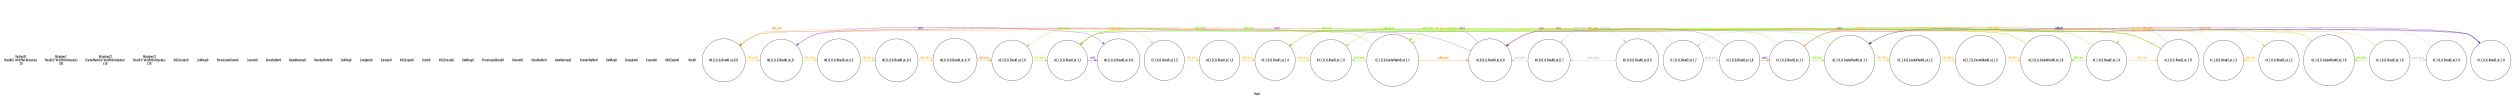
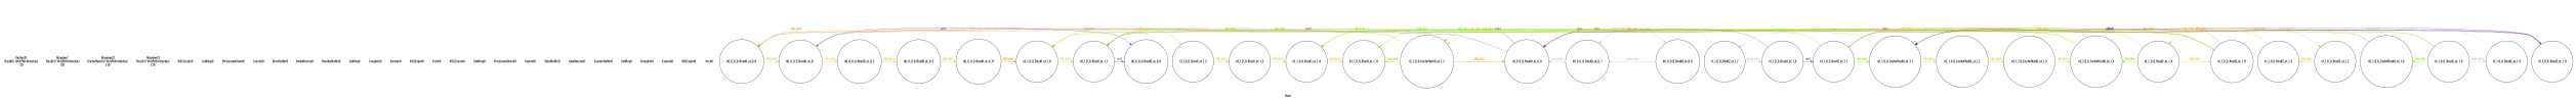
  digraph {
    fontname=Oswald
    label=Final
    splines=true
    node [fontname=Oswald shape=circle]
    edge [color=goldenrod1 constraint=false fontcolor=goldenrod1 fontname=Oswald]
    n1 [label="Victim.I0\nRead0.C VA1(PA0:Attacker)\nL10\n" shape=none]
    n2 [label="Attacker.I1\nRead2.C VA1(PA0:Attacker)\nL10\n" shape=none]
    n3 [label="Attacker.I2\nCacheFlush0.C VA1(PA0:Attacker)\nL10\n" shape=none]
    n4 [label="Attacker.I3\nRead1.C VA1(PA0:Attacker)\nL10\n" shape=none]
    n5 [label=ViCLCreate0 shape=none]
    n6 [label=CohResp0 shape=none]
    n7 [label=PermissionCheck0 shape=none]
    n8 [label=Commit0 shape=none]
    n9 [label=StoreBuffer0 shape=none]
    n10 [label=MainMemory0 shape=none]
    n11 [label=ReorderBuffer0 shape=none]
    n12 [label=CohReq0 shape=none]
    n13 [label=Complete0 shape=none]
    n14 [label=Execute0 shape=none]
    n15 [label=ViCLExpire0 shape=none]
    n16 [label=Fetch0 shape=none]
    n17 [label=ViCLCreate0 shape=none]
    n18 [label=CohResp0 shape=none]
    n19 [label=PermissionCheck0 shape=none]
    n20 [label=Commit0 shape=none]
    n21 [label=StoreBuffer0 shape=none]
    n22 [label=MainMemory0 shape=none]
    n23 [label=ReorderBuffer0 shape=none]
    n24 [label=CohReq0 shape=none]
    n25 [label=Complete0 shape=none]
    n26 [label=Execute0 shape=none]
    n27 [label=ViCLExpire0 shape=none]
    n28 [label=Fetch0 shape=none]
    n0_0_0_0_Read0_at_0_0
    n0_0_0_0_Read0_at_0_1
    n0_0_0_0_Read0_at_0_6
    n0_0_0_0_Read0_at_0_2
    n0_0_0_0_Read0_at_0_9
    n0_0_0_0_Read0_at_0_7
    n0_0_0_0_Read0_at_0_3
    n0_0_0_0_Read0_at_0_11
    n3_1_0_0_Read1_at_1_0
    n0_0_0_0_Read0_at_0_8
    n3_1_0_0_Read1_at_1_1
    n3_1_0_0_Read1_at_1_2
    n2_1_0_0_CacheFlush0_at_1_0
    n2_1_0_0_CacheFlush0_at_1_1
    n2_1_0_0_CacheFlush0_at_1_2
    n44 [label=n2_1_7_0_CacheFlush0_at_1_3]
    n2_1_0_0_CacheFlush0_at_1_4
    n2_1_0_0_CacheFlush0_at_1_11
    n3_1_0_0_Read1_at_1_4
    n3_1_0_0_Read1_at_1_11
    n3_1_0_0_Read1_at_1_3
    n1_1_0_0_Read2_at_1_0
    n1_1_0_0_Read2_at_1_1
    n1_1_0_0_Read2_at_1_6
    n1_1_0_0_Read2_at_1_2
    n1_1_0_0_Read2_at_1_9
    n1_1_0_0_Read2_at_1_7
    n1_1_0_0_Read2_at_1_3
    n1_1_0_0_Read2_at_1_4
    n1_1_0_0_Read2_at_1_11
    n1_1_0_0_Read2_at_1_8
    n0_0_0_0_Read0_at_0_0 -> n0_0_0_0_Read0_at_0_1 [label=uhb_intra]
    n0_0_0_0_Read0_at_0_0 -> n0_0_0_0_Read0_at_0_6 [color=gray fontcolor=gray label=ucoh_intra]
    n0_0_0_0_Read0_at_0_1 -> n0_0_0_0_Read0_at_0_2 [label=uhb_intra]
    n0_0_0_0_Read0_at_0_1 -> n0_0_0_0_Read0_at_0_9 [color=darkorchid fontcolor=darkorchid label=uvicl]
    n0_0_0_0_Read0_at_0_6 -> n0_0_0_0_Read0_at_0_7 [color=gray fontcolor=gray label=ucoh_intra]
    n0_0_0_0_Read0_at_0_2 -> n0_0_0_0_Read0_at_0_3 [label=uhb_intra]
    n0_0_0_0_Read0_at_0_7 -> n0_0_0_0_Read0_at_0_8 [color=gray fontcolor=gray label=ucoh_intra]
    n0_0_0_0_Read0_at_0_3 -> n0_0_0_0_Read0_at_0_11 [label=uhb_intra]
    n0_0_0_0_Read0_at_0_11 -> n3_1_0_0_Read1_at_1_0 [color=darkorange fontcolor=darkorange label=uhb_proc]
    n3_1_0_0_Read1_at_1_0 -> n3_1_0_0_Read1_at_1_1 [color=chartreuse2 label=uhb_intra]
    n0_0_0_0_Read0_at_0_8 -> n0_0_0_0_Read0_at_0_1 [color=darkorchid fontcolor=darkorchid label=uvicl]
    n0_0_0_0_Read0_at_0_8 -> n3_1_0_0_Read1_at_1_1 [color=darkorchid fontcolor=darkorchid label=uvicl]
    n3_1_0_0_Read1_at_1_1 -> n0_0_0_0_Read0_at_0_9 [color=darkorchid fontcolor=darkorchid label=uvicl]
    n3_1_0_0_Read1_at_1_1 -> n3_1_0_0_Read1_at_1_2 [label=uhb_intra]
    n3_1_0_0_Read1_at_1_2 -> n3_1_0_0_Read1_at_1_3 [label=uhb_intra]
-   n2_1_0_0_CacheFlush0_at_1_0 -> n3_1_0_0_Read1_at_1_0 [color=chartreuse2 fontcolor=chartreuse2 label=ucoh_intra]
+   n2_1_0_0_CacheFlush0_at_1_0 -> n3_1_0_0_Read1_at_1_0 [color=chartreuse2 fontcolor=chartreuse2 label=uhb_inter]
    n2_1_0_0_CacheFlush0_at_1_0 -> n2_1_0_0_CacheFlush0_at_1_1 [label=uhb_intra]
    n2_1_0_0_CacheFlush0_at_1_1 -> n3_1_0_0_Read1_at_1_1 [color=chartreuse2 fontcolor=chartreuse2 label=uhb_inter]
    n2_1_0_0_CacheFlush0_at_1_1 -> n2_1_0_0_CacheFlush0_at_1_2 [label=uhb_intra]
    n2_1_0_0_CacheFlush0_at_1_2 -> n44 [label=uhb_intra]
    n44 -> n2_1_0_0_CacheFlush0_at_1_4 [label=uhb_intra]
    n2_1_0_0_CacheFlush0_at_1_4 -> n2_1_0_0_CacheFlush0_at_1_11 [label=uhb_intra]
    n2_1_0_0_CacheFlush0_at_1_4 -> n3_1_0_0_Read1_at_1_4 [color=chartreuse2 fontcolor=chartreuse2 label=uhb_inter]
    n2_1_0_0_CacheFlush0_at_1_11 -> n0_0_0_0_Read0_at_0_0 [color=darkorange fontcolor=darkorange label=uhb_proc]
    n2_1_0_0_CacheFlush0_at_1_11 -> n0_0_0_0_Read0_at_0_8 [color=darkorange fontcolor=darkorange label=uhb_proc]
    n2_1_0_0_CacheFlush0_at_1_11 -> n3_1_0_0_Read1_at_1_11 [color=chartreuse2 fontcolor=chartreuse2 label=uhb_inter]
    n3_1_0_0_Read1_at_1_4 -> n3_1_0_0_Read1_at_1_11 [label=uhb_intra]
    n3_1_0_0_Read1_at_1_3 -> n3_1_0_0_Read1_at_1_4 [label=uhb_intra]
+   n1_1_0_0_Read2_at_1_0 -> n3_1_0_0_Read1_at_1_0 [color=chartreuse2 fontcolor=chartreuse2 label=uhb_inter]
    n1_1_0_0_Read2_at_1_0 -> n2_1_0_0_CacheFlush0_at_1_0 [color=chartreuse2 fontcolor=chartreuse2 label=uhb_inter]
    n1_1_0_0_Read2_at_1_0 -> n1_1_0_0_Read2_at_1_1 [label=uhb_intra]
    n1_1_0_0_Read2_at_1_0 -> n1_1_0_0_Read2_at_1_6 [color=gray fontcolor=gray label=ucoh_intra]
    n1_1_0_0_Read2_at_1_1 -> n3_1_0_0_Read1_at_1_1 [color=chartreuse2 fontcolor=chartreuse2 label=uhb_inter]
    n1_1_0_0_Read2_at_1_1 -> n2_1_0_0_CacheFlush0_at_1_1 [color=chartreuse2 fontcolor=chartreuse2 label=uhb_inter]
    n1_1_0_0_Read2_at_1_1 -> n1_1_0_0_Read2_at_1_2 [label=uhb_intra]
    n1_1_0_0_Read2_at_1_1 -> n1_1_0_0_Read2_at_1_9 [color=darkorchid fontcolor=darkorchid label=uvicl]
    n1_1_0_0_Read2_at_1_6 -> n1_1_0_0_Read2_at_1_7 [color=gray fontcolor=gray label=ucoh_intra]
    n1_1_0_0_Read2_at_1_2 -> n1_1_0_0_Read2_at_1_3 [label=uhb_intra]
    n1_1_0_0_Read2_at_1_9 -> n0_0_0_0_Read0_at_0_8 [color=darkorchid fontcolor=darkorchid label=ucci]
    n1_1_0_0_Read2_at_1_9 -> n2_1_0_0_CacheFlush0_at_1_1 [color=navy fontcolor=navy label=uflush]
    n1_1_0_0_Read2_at_1_7 -> n0_0_0_0_Read0_at_0_7 [color=gray fontcolor=gray label=ucoh_inter]
    n1_1_0_0_Read2_at_1_7 -> n1_1_0_0_Read2_at_1_8 [color=gray fontcolor=gray label=ucoh_intra]
    n1_1_0_0_Read2_at_1_3 -> n1_1_0_0_Read2_at_1_4 [label=uhb_intra]
    n1_1_0_0_Read2_at_1_4 -> n2_1_0_0_CacheFlush0_at_1_4 [color=chartreuse2 fontcolor=chartreuse2 label=uhb_inter]
    n1_1_0_0_Read2_at_1_4 -> n3_1_0_0_Read1_at_1_4 [color=chartreuse2 fontcolor=chartreuse2 label=uhb_inter]
    n1_1_0_0_Read2_at_1_4 -> n1_1_0_0_Read2_at_1_11 [label=uhb_intra]
    n1_1_0_0_Read2_at_1_11 -> n0_0_0_0_Read0_at_0_0 [color=darkorange fontcolor=darkorange label=uhb_proc]
    n1_1_0_0_Read2_at_1_11 -> n0_0_0_0_Read0_at_0_8 [color=darkorange fontcolor=darkorange label=uhb_proc]
    n1_1_0_0_Read2_at_1_11 -> n2_1_0_0_CacheFlush0_at_1_11 [color=chartreuse2 fontcolor=chartreuse2 label=uhb_inter]
    n1_1_0_0_Read2_at_1_11 -> n3_1_0_0_Read1_at_1_11 [color=chartreuse2 fontcolor=chartreuse2 label=uhb_inter]
    n1_1_0_0_Read2_at_1_8 -> n0_0_0_0_Read0_at_0_8 [color=darkorchid fontcolor=darkorchid label=ucci]
-   n1_1_0_0_Read2_at_1_8 -> n1_1_0_0_Read2_at_1_1 [color=darkorange fontcolor=darkorchid label=uvicl]
+   n1_1_0_0_Read2_at_1_8 -> n1_1_0_0_Read2_at_1_1 [color=darkorchid fontcolor=darkorchid label=uvicl]
  }
